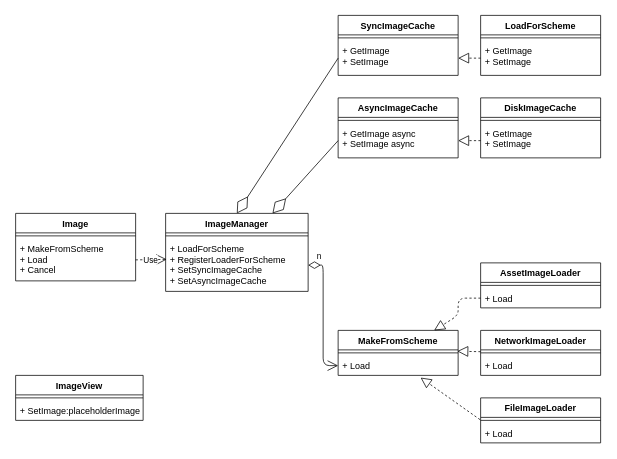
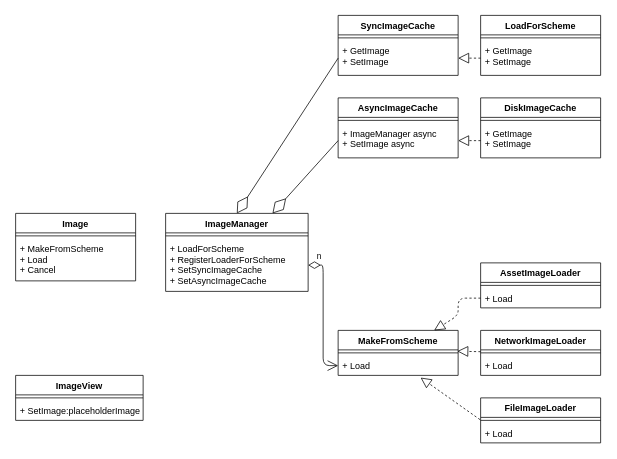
  <mxCell id="0" />
  <mxCell id="1" parent="0" />
  <mxCell id="2" value="Image" style="swimlane;fontStyle=1;align=center;verticalAlign=top;childLayout=stackLayout;horizontal=1;startSize=26;horizontalStack=0;resizeParent=1;resizeParentMax=0;resizeLast=0;collapsible=1;marginBottom=0;" vertex="1" parent="1"><mxGeometry x="20" y="284" width="160" height="90" as="geometry" /></mxCell>
  <mxCell id="3" value="" style="line;strokeWidth=1;fillColor=none;align=left;verticalAlign=middle;spacingTop=-1;spacingLeft=3;spacingRight=3;rotatable=0;labelPosition=right;points=[];portConstraint=eastwest;" vertex="1" parent="2"><mxGeometry y="26" width="160" height="8" as="geometry" /></mxCell>
  <mxCell id="4" value="+ MakeFromScheme&#10;+ Load&#10;+ Cancel" style="text;strokeColor=none;fillColor=none;align=left;verticalAlign=top;spacingLeft=4;spacingRight=4;overflow=hidden;rotatable=0;points=[[0,0.5],[1,0.5]];portConstraint=eastwest;" vertex="1" parent="2"><mxGeometry y="34" width="160" height="56" as="geometry" /></mxCell>
  <mxCell id="5" value="ImageManager" style="swimlane;fontStyle=1;align=center;verticalAlign=top;childLayout=stackLayout;horizontal=1;startSize=26;horizontalStack=0;resizeParent=1;resizeParentMax=0;resizeLast=0;collapsible=1;marginBottom=0;" vertex="1" parent="1"><mxGeometry x="220" y="284" width="190" height="104" as="geometry" /></mxCell>
  <mxCell id="6" value="" style="line;strokeWidth=1;fillColor=none;align=left;verticalAlign=middle;spacingTop=-1;spacingLeft=3;spacingRight=3;rotatable=0;labelPosition=right;points=[];portConstraint=eastwest;" vertex="1" parent="5"><mxGeometry y="26" width="190" height="8" as="geometry" /></mxCell>
  <mxCell id="7" value="+ LoadForScheme&#10;+ RegisterLoaderForScheme&#10;+ SetSyncImageCache&#10;+ SetAsyncImageCache" style="text;strokeColor=none;fillColor=none;align=left;verticalAlign=top;spacingLeft=4;spacingRight=4;overflow=hidden;rotatable=0;points=[[0,0.5],[1,0.5]];portConstraint=eastwest;" vertex="1" parent="5"><mxGeometry y="34" width="190" height="70" as="geometry" /></mxCell>
  <mxCell id="8" value="MakeFromScheme" style="swimlane;fontStyle=1;align=center;verticalAlign=top;childLayout=stackLayout;horizontal=1;startSize=26;horizontalStack=0;resizeParent=1;resizeParentMax=0;resizeLast=0;collapsible=1;marginBottom=0;" vertex="1" parent="1"><mxGeometry x="450" y="440" width="160" height="60" as="geometry" /></mxCell>
  <mxCell id="9" value="" style="line;strokeWidth=1;fillColor=none;align=left;verticalAlign=middle;spacingTop=-1;spacingLeft=3;spacingRight=3;rotatable=0;labelPosition=right;points=[];portConstraint=eastwest;" vertex="1" parent="8"><mxGeometry y="26" width="160" height="8" as="geometry" /></mxCell>
  <mxCell id="10" value="+ Load" style="text;strokeColor=none;fillColor=none;align=left;verticalAlign=top;spacingLeft=4;spacingRight=4;overflow=hidden;rotatable=0;points=[[0,0.5],[1,0.5]];portConstraint=eastwest;" vertex="1" parent="8"><mxGeometry y="34" width="160" height="26" as="geometry" /></mxCell>
  <mxCell id="11" value="FileImageLoader" style="swimlane;fontStyle=1;align=center;verticalAlign=top;childLayout=stackLayout;horizontal=1;startSize=26;horizontalStack=0;resizeParent=1;resizeParentMax=0;resizeLast=0;collapsible=1;marginBottom=0;" vertex="1" parent="1"><mxGeometry x="640" y="530" width="160" height="60" as="geometry" /></mxCell>
  <mxCell id="12" value="" style="line;strokeWidth=1;fillColor=none;align=left;verticalAlign=middle;spacingTop=-1;spacingLeft=3;spacingRight=3;rotatable=0;labelPosition=right;points=[];portConstraint=eastwest;" vertex="1" parent="11"><mxGeometry y="26" width="160" height="8" as="geometry" /></mxCell>
  <mxCell id="13" value="+ Load" style="text;strokeColor=none;fillColor=none;align=left;verticalAlign=top;spacingLeft=4;spacingRight=4;overflow=hidden;rotatable=0;points=[[0,0.5],[1,0.5]];portConstraint=eastwest;" vertex="1" parent="11"><mxGeometry y="34" width="160" height="26" as="geometry" /></mxCell>
  <mxCell id="14" value="NetworkImageLoader" style="swimlane;fontStyle=1;align=center;verticalAlign=top;childLayout=stackLayout;horizontal=1;startSize=26;horizontalStack=0;resizeParent=1;resizeParentMax=0;resizeLast=0;collapsible=1;marginBottom=0;" vertex="1" parent="1"><mxGeometry x="640" y="440" width="160" height="60" as="geometry" /></mxCell>
  <mxCell id="15" value="" style="line;strokeWidth=1;fillColor=none;align=left;verticalAlign=middle;spacingTop=-1;spacingLeft=3;spacingRight=3;rotatable=0;labelPosition=right;points=[];portConstraint=eastwest;" vertex="1" parent="14"><mxGeometry y="26" width="160" height="8" as="geometry" /></mxCell>
  <mxCell id="16" value="+ Load" style="text;strokeColor=none;fillColor=none;align=left;verticalAlign=top;spacingLeft=4;spacingRight=4;overflow=hidden;rotatable=0;points=[[0,0.5],[1,0.5]];portConstraint=eastwest;" vertex="1" parent="14"><mxGeometry y="34" width="160" height="26" as="geometry" /></mxCell>
  <mxCell id="17" value="AssetImageLoader" style="swimlane;fontStyle=1;align=center;verticalAlign=top;childLayout=stackLayout;horizontal=1;startSize=26;horizontalStack=0;resizeParent=1;resizeParentMax=0;resizeLast=0;collapsible=1;marginBottom=0;" vertex="1" parent="1"><mxGeometry x="640" y="350" width="160" height="60" as="geometry" /></mxCell>
  <mxCell id="18" value="" style="line;strokeWidth=1;fillColor=none;align=left;verticalAlign=middle;spacingTop=-1;spacingLeft=3;spacingRight=3;rotatable=0;labelPosition=right;points=[];portConstraint=eastwest;" vertex="1" parent="17"><mxGeometry y="26" width="160" height="8" as="geometry" /></mxCell>
  <mxCell id="19" value="+ Load" style="text;strokeColor=none;fillColor=none;align=left;verticalAlign=top;spacingLeft=4;spacingRight=4;overflow=hidden;rotatable=0;points=[[0,0.5],[1,0.5]];portConstraint=eastwest;" vertex="1" parent="17"><mxGeometry y="34" width="160" height="26" as="geometry" /></mxCell>
  <mxCell id="20" value="SyncImageCache" style="swimlane;fontStyle=1;align=center;verticalAlign=top;childLayout=stackLayout;horizontal=1;startSize=26;horizontalStack=0;resizeParent=1;resizeParentMax=0;resizeLast=0;collapsible=1;marginBottom=0;" vertex="1" parent="1"><mxGeometry x="450" y="20" width="160" height="80" as="geometry" /></mxCell>
  <mxCell id="21" value="" style="line;strokeWidth=1;fillColor=none;align=left;verticalAlign=middle;spacingTop=-1;spacingLeft=3;spacingRight=3;rotatable=0;labelPosition=right;points=[];portConstraint=eastwest;" vertex="1" parent="20"><mxGeometry y="26" width="160" height="8" as="geometry" /></mxCell>
  <mxCell id="22" value="+ GetImage&#10;+ SetImage" style="text;strokeColor=none;fillColor=none;align=left;verticalAlign=top;spacingLeft=4;spacingRight=4;overflow=hidden;rotatable=0;points=[[0,0.5],[1,0.5]];portConstraint=eastwest;" vertex="1" parent="20"><mxGeometry y="34" width="160" height="46" as="geometry" /></mxCell>
  <mxCell id="23" value="AsyncImageCache" style="swimlane;fontStyle=1;align=center;verticalAlign=top;childLayout=stackLayout;horizontal=1;startSize=26;horizontalStack=0;resizeParent=1;resizeParentMax=0;resizeLast=0;collapsible=1;marginBottom=0;" vertex="1" parent="1"><mxGeometry x="450" y="130" width="160" height="80" as="geometry" /></mxCell>
  <mxCell id="24" value="" style="line;strokeWidth=1;fillColor=none;align=left;verticalAlign=middle;spacingTop=-1;spacingLeft=3;spacingRight=3;rotatable=0;labelPosition=right;points=[];portConstraint=eastwest;" vertex="1" parent="23"><mxGeometry y="26" width="160" height="8" as="geometry" /></mxCell>
- <mxCell id="25" value="+ GetImage async&#10;+ SetImage async" style="text;strokeColor=none;fillColor=none;align=left;verticalAlign=top;spacingLeft=4;spacingRight=4;overflow=hidden;rotatable=0;points=[[0,0.5],[1,0.5]];portConstraint=eastwest;" vertex="1" parent="23"><mxGeometry y="34" width="160" height="46" as="geometry" /></mxCell>
+ <mxCell id="25" value="+ ImageManager async&#10;+ SetImage async" style="text;strokeColor=none;fillColor=none;align=left;verticalAlign=top;spacingLeft=4;spacingRight=4;overflow=hidden;rotatable=0;points=[[0,0.5],[1,0.5]];portConstraint=eastwest;" vertex="1" parent="23"><mxGeometry y="34" width="160" height="46" as="geometry" /></mxCell>
  <mxCell id="26" value="LoadForScheme" style="swimlane;fontStyle=1;align=center;verticalAlign=top;childLayout=stackLayout;horizontal=1;startSize=26;horizontalStack=0;resizeParent=1;resizeParentMax=0;resizeLast=0;collapsible=1;marginBottom=0;" vertex="1" parent="1"><mxGeometry x="640" y="20" width="160" height="80" as="geometry" /></mxCell>
  <mxCell id="27" value="" style="line;strokeWidth=1;fillColor=none;align=left;verticalAlign=middle;spacingTop=-1;spacingLeft=3;spacingRight=3;rotatable=0;labelPosition=right;points=[];portConstraint=eastwest;" vertex="1" parent="26"><mxGeometry y="26" width="160" height="8" as="geometry" /></mxCell>
  <mxCell id="28" value="+ GetImage&#10;+ SetImage" style="text;strokeColor=none;fillColor=none;align=left;verticalAlign=top;spacingLeft=4;spacingRight=4;overflow=hidden;rotatable=0;points=[[0,0.5],[1,0.5]];portConstraint=eastwest;" vertex="1" parent="26"><mxGeometry y="34" width="160" height="46" as="geometry" /></mxCell>
  <mxCell id="29" value="DiskImageCache" style="swimlane;fontStyle=1;align=center;verticalAlign=top;childLayout=stackLayout;horizontal=1;startSize=26;horizontalStack=0;resizeParent=1;resizeParentMax=0;resizeLast=0;collapsible=1;marginBottom=0;" vertex="1" parent="1"><mxGeometry x="640" y="130" width="160" height="80" as="geometry" /></mxCell>
  <mxCell id="30" value="" style="line;strokeWidth=1;fillColor=none;align=left;verticalAlign=middle;spacingTop=-1;spacingLeft=3;spacingRight=3;rotatable=0;labelPosition=right;points=[];portConstraint=eastwest;" vertex="1" parent="29"><mxGeometry y="26" width="160" height="8" as="geometry" /></mxCell>
  <mxCell id="31" value="+ GetImage&#10;+ SetImage" style="text;strokeColor=none;fillColor=none;align=left;verticalAlign=top;spacingLeft=4;spacingRight=4;overflow=hidden;rotatable=0;points=[[0,0.5],[1,0.5]];portConstraint=eastwest;" vertex="1" parent="29"><mxGeometry y="34" width="160" height="46" as="geometry" /></mxCell>
  <mxCell id="32" value="ImageView" style="swimlane;fontStyle=1;align=center;verticalAlign=top;childLayout=stackLayout;horizontal=1;startSize=26;horizontalStack=0;resizeParent=1;resizeParentMax=0;resizeLast=0;collapsible=1;marginBottom=0;" vertex="1" parent="1"><mxGeometry x="20" y="500" width="170" height="60" as="geometry" /></mxCell>
  <mxCell id="33" value="" style="line;strokeWidth=1;fillColor=none;align=left;verticalAlign=middle;spacingTop=-1;spacingLeft=3;spacingRight=3;rotatable=0;labelPosition=right;points=[];portConstraint=eastwest;" vertex="1" parent="32"><mxGeometry y="26" width="170" height="8" as="geometry" /></mxCell>
  <mxCell id="34" value="+ SetImage:placeholderImage" style="text;strokeColor=none;fillColor=none;align=left;verticalAlign=top;spacingLeft=4;spacingRight=4;overflow=hidden;rotatable=0;points=[[0,0.5],[1,0.5]];portConstraint=eastwest;" vertex="1" parent="32"><mxGeometry y="34" width="170" height="26" as="geometry" /></mxCell>
  <mxCell id="35" value="" style="endArrow=block;dashed=1;endFill=0;endSize=12;html=1;entryX=1;entryY=0.5;entryDx=0;entryDy=0;" edge="1" parent="1" source="28" target="22"><mxGeometry width="160" relative="1" as="geometry"><mxPoint x="40" y="-23" as="sourcePoint" /><mxPoint x="920" y="177" as="targetPoint" /></mxGeometry></mxCell>
  <mxCell id="36" value="" style="endArrow=block;dashed=1;endFill=0;endSize=12;html=1;entryX=1;entryY=0.5;entryDx=0;entryDy=0;" edge="1" parent="1" source="31" target="25"><mxGeometry width="160" relative="1" as="geometry"><mxPoint x="40" y="-23" as="sourcePoint" /><mxPoint x="920" y="397" as="targetPoint" /></mxGeometry></mxCell>
  <mxCell id="37" value="" style="endArrow=block;dashed=1;endFill=0;endSize=12;html=1;" edge="1" parent="1" source="19" target="8"><mxGeometry width="160" relative="1" as="geometry"><mxPoint x="480" y="397" as="sourcePoint" /><mxPoint x="550" y="397" as="targetPoint" /><Array as="points"><mxPoint x="610" y="397" /><mxPoint x="610" y="420" /></Array></mxGeometry></mxCell>
  <mxCell id="38" value="" style="endArrow=block;dashed=1;endFill=0;endSize=12;html=1;entryX=0.993;entryY=0.225;entryDx=0;entryDy=0;entryPerimeter=0;" edge="1" parent="1" source="15" target="9"><mxGeometry width="160" relative="1" as="geometry"><mxPoint x="40" y="-50" as="sourcePoint" /><mxPoint x="920" y="990" as="targetPoint" /></mxGeometry></mxCell>
  <mxCell id="39" value="" style="endArrow=block;dashed=1;endFill=0;endSize=12;html=1;exitX=-0.005;exitY=-0.192;exitDx=0;exitDy=0;exitPerimeter=0;" edge="1" parent="1" source="13"><mxGeometry width="160" relative="1" as="geometry"><mxPoint x="480" y="560" as="sourcePoint" /><mxPoint x="560" y="503" as="targetPoint" /></mxGeometry></mxCell>
  <mxCell id="40" value="" style="endArrow=diamondThin;endFill=0;endSize=24;html=1;entryX=0.5;entryY=0;entryDx=0;entryDy=0;exitX=0;exitY=0.5;exitDx=0;exitDy=0;" edge="1" parent="1" source="22" target="5"><mxGeometry width="160" relative="1" as="geometry"><mxPoint x="380" y="140" as="sourcePoint" /><mxPoint x="570" y="314" as="targetPoint" /></mxGeometry></mxCell>
  <mxCell id="41" value="" style="endArrow=diamondThin;endFill=0;endSize=24;html=1;exitX=0;exitY=0.5;exitDx=0;exitDy=0;entryX=0.75;entryY=0;entryDx=0;entryDy=0;" edge="1" parent="1" source="25" target="5"><mxGeometry width="160" relative="1" as="geometry"><mxPoint x="410" y="353" as="sourcePoint" /><mxPoint x="590" y="320" as="targetPoint" /></mxGeometry></mxCell>
- <mxCell id="42" value="Use" style="endArrow=open;endSize=12;dashed=1;html=1;exitX=1;exitY=0.5;exitDx=0;exitDy=0;entryX=0.008;entryY=0.391;entryDx=0;entryDy=0;entryPerimeter=0;" edge="1" parent="1" source="4" target="7"><mxGeometry x="-0.036" width="160" relative="1" as="geometry"><mxPoint x="180" y="150" as="sourcePoint" /><mxPoint x="340" y="150" as="targetPoint" /><mxPoint as="offset" /></mxGeometry></mxCell>
  <mxCell id="43" value="n" style="endArrow=open;html=1;endSize=12;startArrow=diamondThin;startSize=14;startFill=0;edgeStyle=orthogonalEdgeStyle;align=left;verticalAlign=bottom;entryX=0;entryY=0.5;entryDx=0;entryDy=0;" edge="1" parent="1" source="7" target="10"><mxGeometry x="-0.885" y="3" relative="1" as="geometry"><mxPoint x="410" y="353" as="sourcePoint" /><mxPoint x="570" y="353" as="targetPoint" /><mxPoint as="offset" /></mxGeometry></mxCell>
